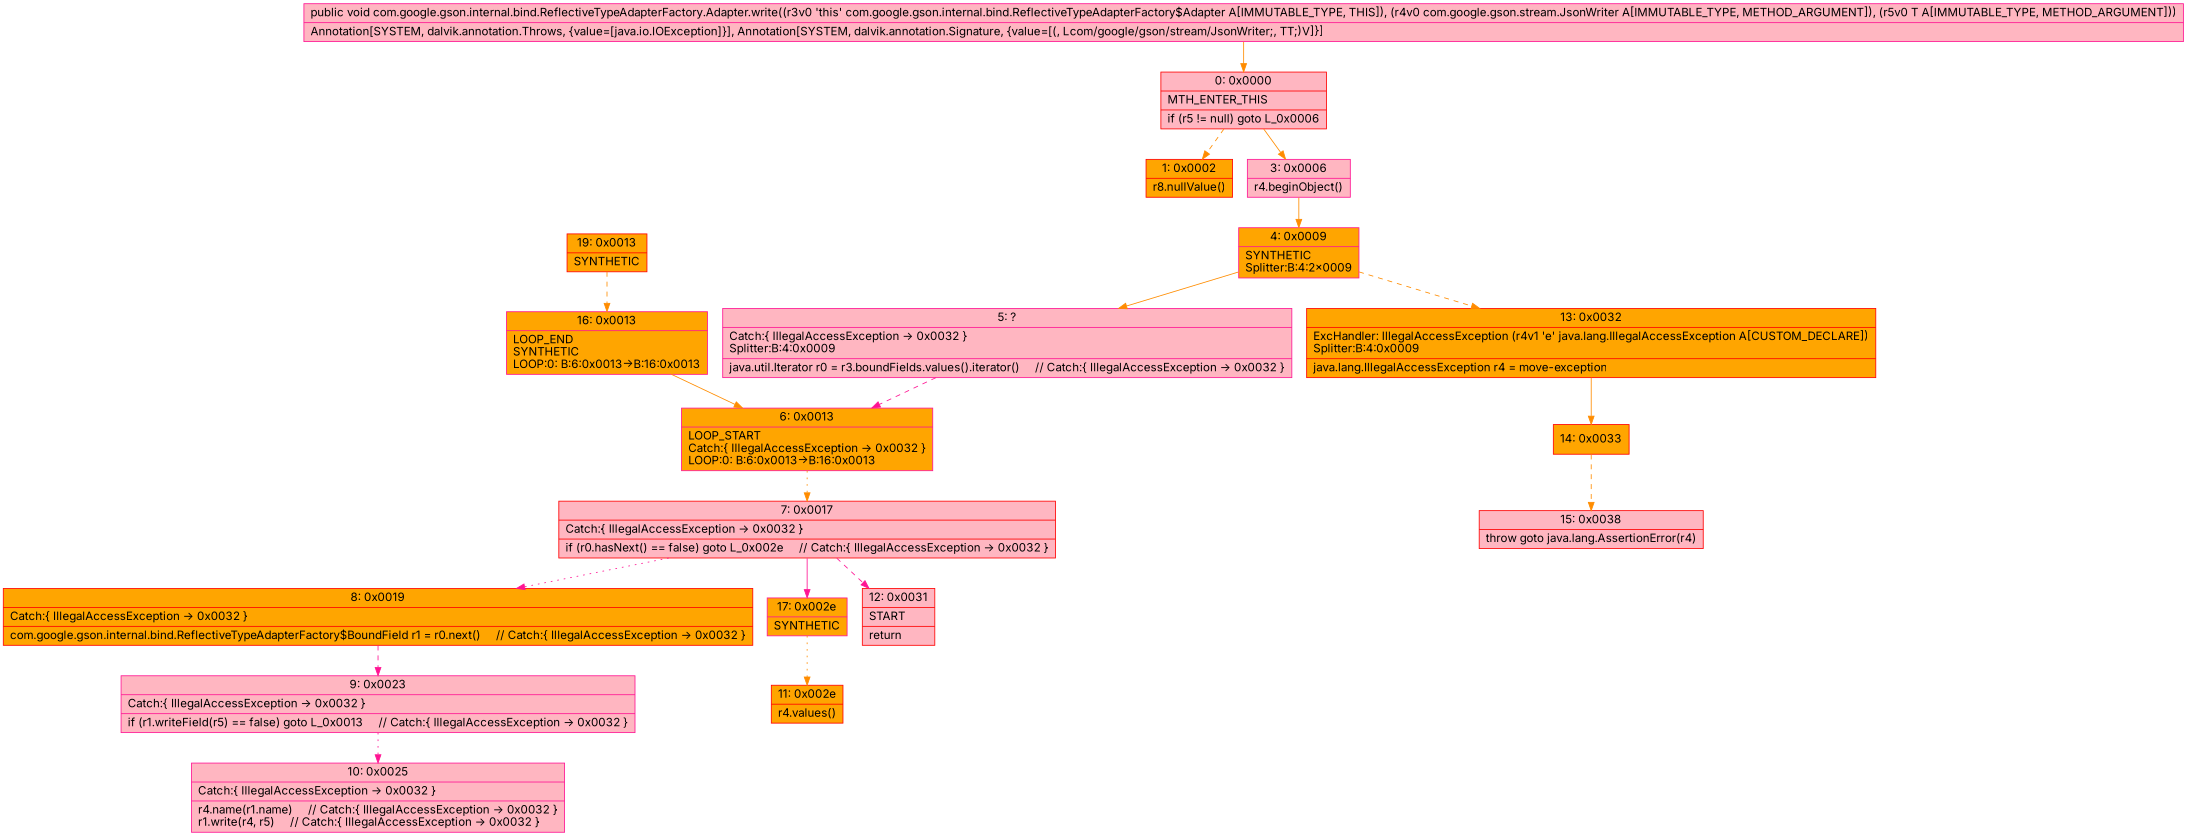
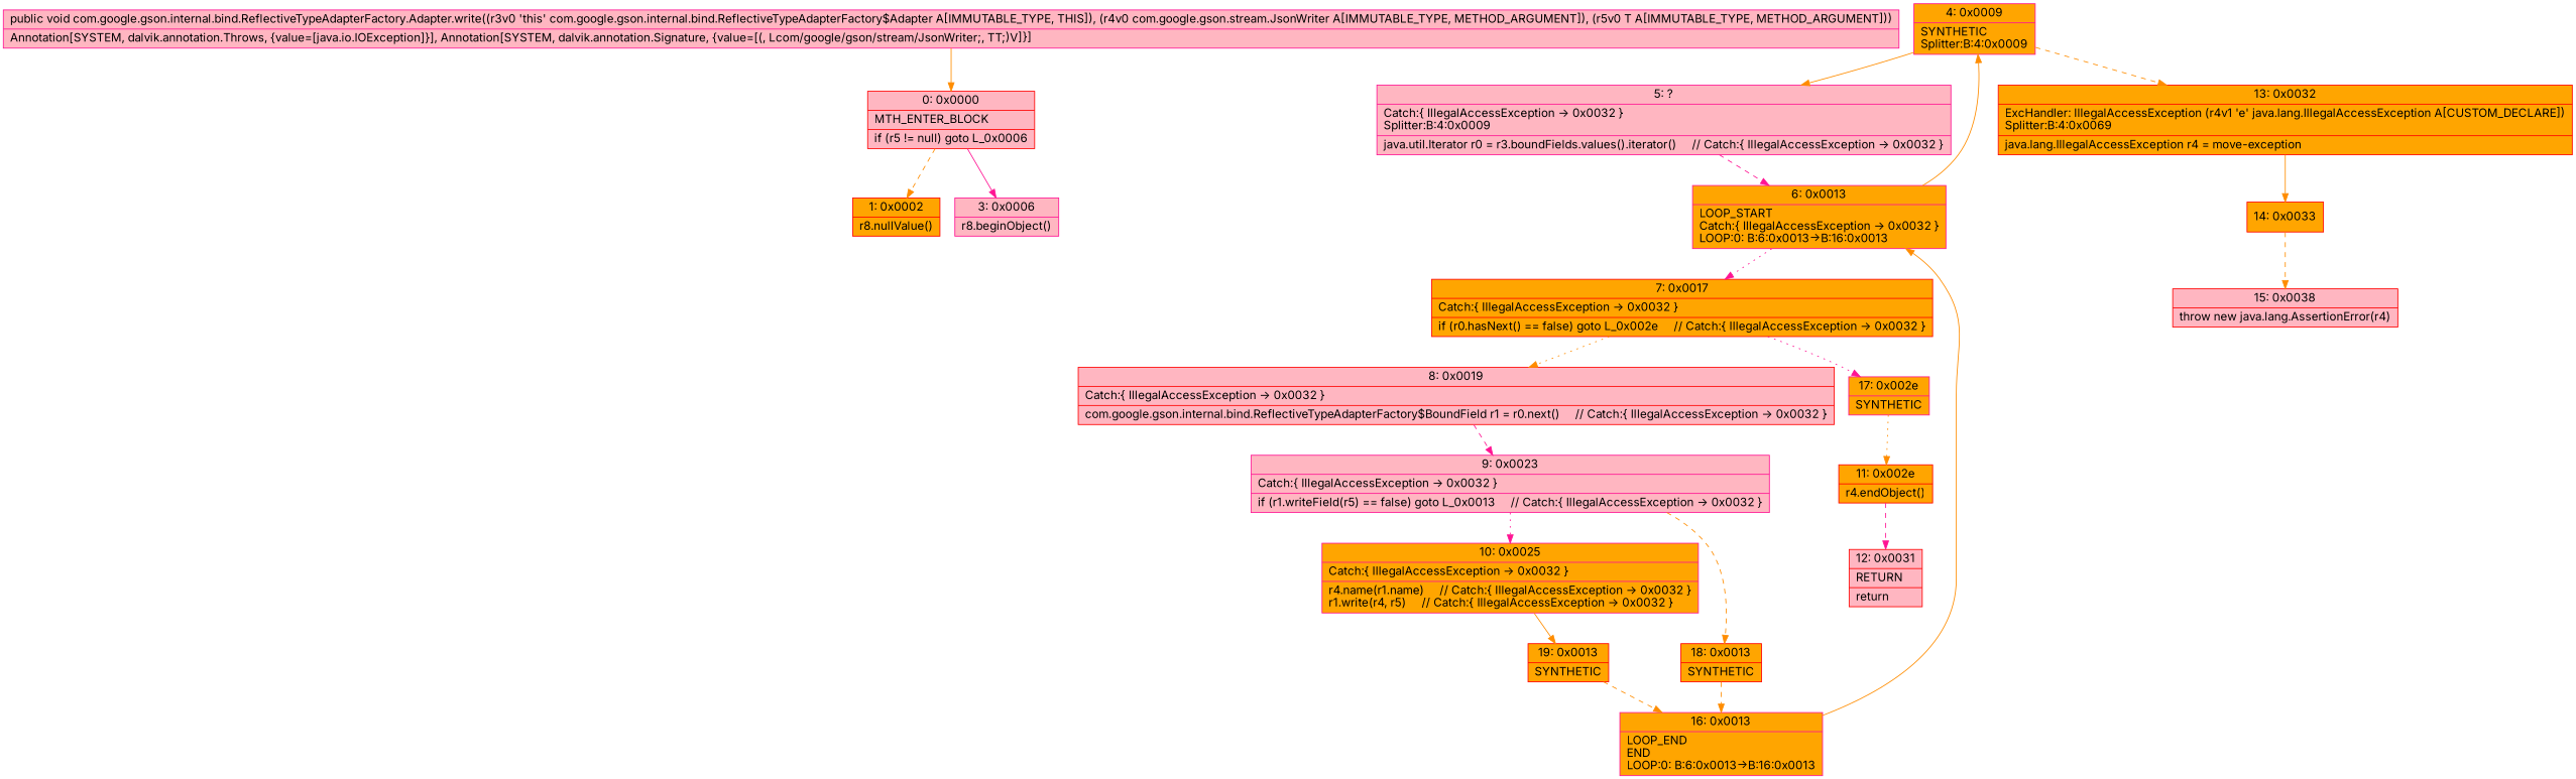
  digraph {
    fontname=Inter
    node [color=red fillcolor=lightpink fontname=Inter shape=record style=filled]
    edge [color=darkorange fontname=Inter style=dashed]
-   n1 [label="{0\:\ 0x0000|MTH_ENTER_THIS\l|if (r5 != null) goto L_0x0006\l}"]
+   n1 [label="{0\:\ 0x0000|MTH_ENTER_BLOCK\l|if (r5 != null) goto L_0x0006\l}"]
    n2 [fillcolor=orange label="{1\:\ 0x0002|r8.nullValue()\l}"]
-   n3 [color=deeppink label="{3\:\ 0x0006|r4.beginObject()\l}"]
-   n4 [color=deeppink fillcolor=orange label="{4\:\ 0x0009|SYNTHETIC\lSplitter:B:4:2x0009\l}"]
+   n3 [color=deeppink label="{3\:\ 0x0006|r8.beginObject()\l}"]
+   n4 [color=deeppink fillcolor=orange label="{4\:\ 0x0009|SYNTHETIC\lSplitter:B:4:0x0009\l}"]
    n5 [color=deeppink label="{5\:\ ?|Catch:\{ IllegalAccessException \-\> 0x0032 \}\lSplitter:B:4:0x0009\l|java.util.Iterator r0 = r3.boundFields.values().iterator()     \/\/ Catch:\{ IllegalAccessException \-\> 0x0032 \}\l}"]
-   n6 [fillcolor=orange label="{13\:\ 0x0032|ExcHandler: IllegalAccessException (r4v1 'e' java.lang.IllegalAccessException A[CUSTOM_DECLARE])\lSplitter:B:4:0x0009\l|java.lang.IllegalAccessException r4 = move\-exception\l}"]
+   n6 [fillcolor=orange label="{13\:\ 0x0032|ExcHandler: IllegalAccessException (r4v1 'e' java.lang.IllegalAccessException A[CUSTOM_DECLARE])\lSplitter:B:4:0x0069\l|java.lang.IllegalAccessException r4 = move\-exception\l}"]
    n7 [color=deeppink fillcolor=orange label="{6\:\ 0x0013|LOOP_START\lCatch:\{ IllegalAccessException \-\> 0x0032 \}\lLOOP:0: B:6:0x0013\-\>B:16:0x0013\l}"]
    n8 [fillcolor=orange label="{14\:\ 0x0033}"]
-   n9 [label="{7\:\ 0x0017|Catch:\{ IllegalAccessException \-\> 0x0032 \}\l|if (r0.hasNext() == false) goto L_0x002e     \/\/ Catch:\{ IllegalAccessException \-\> 0x0032 \}\l}"]
-   n10 [fillcolor=orange label="{8\:\ 0x0019|Catch:\{ IllegalAccessException \-\> 0x0032 \}\l|com.google.gson.internal.bind.ReflectiveTypeAdapterFactory$BoundField r1 = r0.next()     \/\/ Catch:\{ IllegalAccessException \-\> 0x0032 \}\l}"]
+   n9 [fillcolor=orange label="{7\:\ 0x0017|Catch:\{ IllegalAccessException \-\> 0x0032 \}\l|if (r0.hasNext() == false) goto L_0x002e     \/\/ Catch:\{ IllegalAccessException \-\> 0x0032 \}\l}"]
+   n10 [label="{8\:\ 0x0019|Catch:\{ IllegalAccessException \-\> 0x0032 \}\l|com.google.gson.internal.bind.ReflectiveTypeAdapterFactory$BoundField r1 = r0.next()     \/\/ Catch:\{ IllegalAccessException \-\> 0x0032 \}\l}"]
    n11 [color=deeppink fillcolor=orange label="{17\:\ 0x002e|SYNTHETIC\l}"]
    n12 [color=deeppink label="{9\:\ 0x0023|Catch:\{ IllegalAccessException \-\> 0x0032 \}\l|if (r1.writeField(r5) == false) goto L_0x0013     \/\/ Catch:\{ IllegalAccessException \-\> 0x0032 \}\l}"]
-   n13 [fillcolor=orange label="{11\:\ 0x002e|r4.values()\l}"]
-   n14 [color=deeppink label="{10\:\ 0x0025|Catch:\{ IllegalAccessException \-\> 0x0032 \}\l|r4.name(r1.name)     \/\/ Catch:\{ IllegalAccessException \-\> 0x0032 \}\lr1.write(r4, r5)     \/\/ Catch:\{ IllegalAccessException \-\> 0x0032 \}\l}"]
+   n13 [fillcolor=orange label="{11\:\ 0x002e|r4.endObject()\l}"]
+   n14 [color=deeppink fillcolor=orange label="{10\:\ 0x0025|Catch:\{ IllegalAccessException \-\> 0x0032 \}\l|r4.name(r1.name)     \/\/ Catch:\{ IllegalAccessException \-\> 0x0032 \}\lr1.write(r4, r5)     \/\/ Catch:\{ IllegalAccessException \-\> 0x0032 \}\l}"]
+   n15 [fillcolor=orange label="{18\:\ 0x0013|SYNTHETIC\l}"]
    n16 [fillcolor=orange label="{19\:\ 0x0013|SYNTHETIC\l}"]
-   n17 [color=deeppink fillcolor=orange label="{16\:\ 0x0013|LOOP_END\lSYNTHETIC\lLOOP:0: B:6:0x0013\-\>B:16:0x0013\l}"]
-   n18 [label="{12\:\ 0x0031|START\l|return\l}"]
-   n19 [label="{15\:\ 0x0038|throw goto java.lang.AssertionError(r4)\l}"]
+   n17 [color=deeppink fillcolor=orange label="{16\:\ 0x0013|LOOP_END\lEND\lLOOP:0: B:6:0x0013\-\>B:16:0x0013\l}"]
+   n18 [label="{12\:\ 0x0031|RETURN\l|return\l}"]
+   n19 [label="{15\:\ 0x0038|throw new java.lang.AssertionError(r4)\l}"]
    n20 [color=deeppink label="{public void com.google.gson.internal.bind.ReflectiveTypeAdapterFactory.Adapter.write((r3v0 'this' com.google.gson.internal.bind.ReflectiveTypeAdapterFactory$Adapter A[IMMUTABLE_TYPE, THIS]), (r4v0 com.google.gson.stream.JsonWriter A[IMMUTABLE_TYPE, METHOD_ARGUMENT]), (r5v0 T A[IMMUTABLE_TYPE, METHOD_ARGUMENT]))  | Annotation[SYSTEM, dalvik.annotation.Throws, \{value=[java.io.IOException]\}], Annotation[SYSTEM, dalvik.annotation.Signature, \{value=[(, Lcom\/google\/gson\/stream\/JsonWriter;, TT;)V]\}]\l}"]
    n1 -> n2
-   n1 -> n3 [style=solid]
-   n3 -> n4 [style=solid]
+   n1 -> n3 [color=deeppink style=solid]
+   n7 -> n4 [style=solid]
    n4 -> n5 [style=solid]
    n4 -> n6
    n5 -> n7 [color=deeppink]
    n6 -> n8 [style=solid]
-   n7 -> n9 [style=dotted]
+   n7 -> n9 [color=deeppink style=dotted]
    n8 -> n19
-   n9 -> n10 [color=deeppink style=dotted]
-   n9 -> n11 [color=deeppink style=solid]
+   n9 -> n10 [style=dotted]
+   n9 -> n11 [color=deeppink style=dotted]
    n10 -> n12 [color=deeppink]
    n11 -> n13 [style=dotted]
    n12 -> n14 [color=deeppink style=dotted]
-   n9 -> n18 [color=deeppink]
+   n12 -> n15
+   n13 -> n18 [color=deeppink]
+   n14 -> n16 [style=solid]
+   n15 -> n17
    n16 -> n17
    n17 -> n7 [style=solid]
    n20 -> n1 [style=solid]
  }
